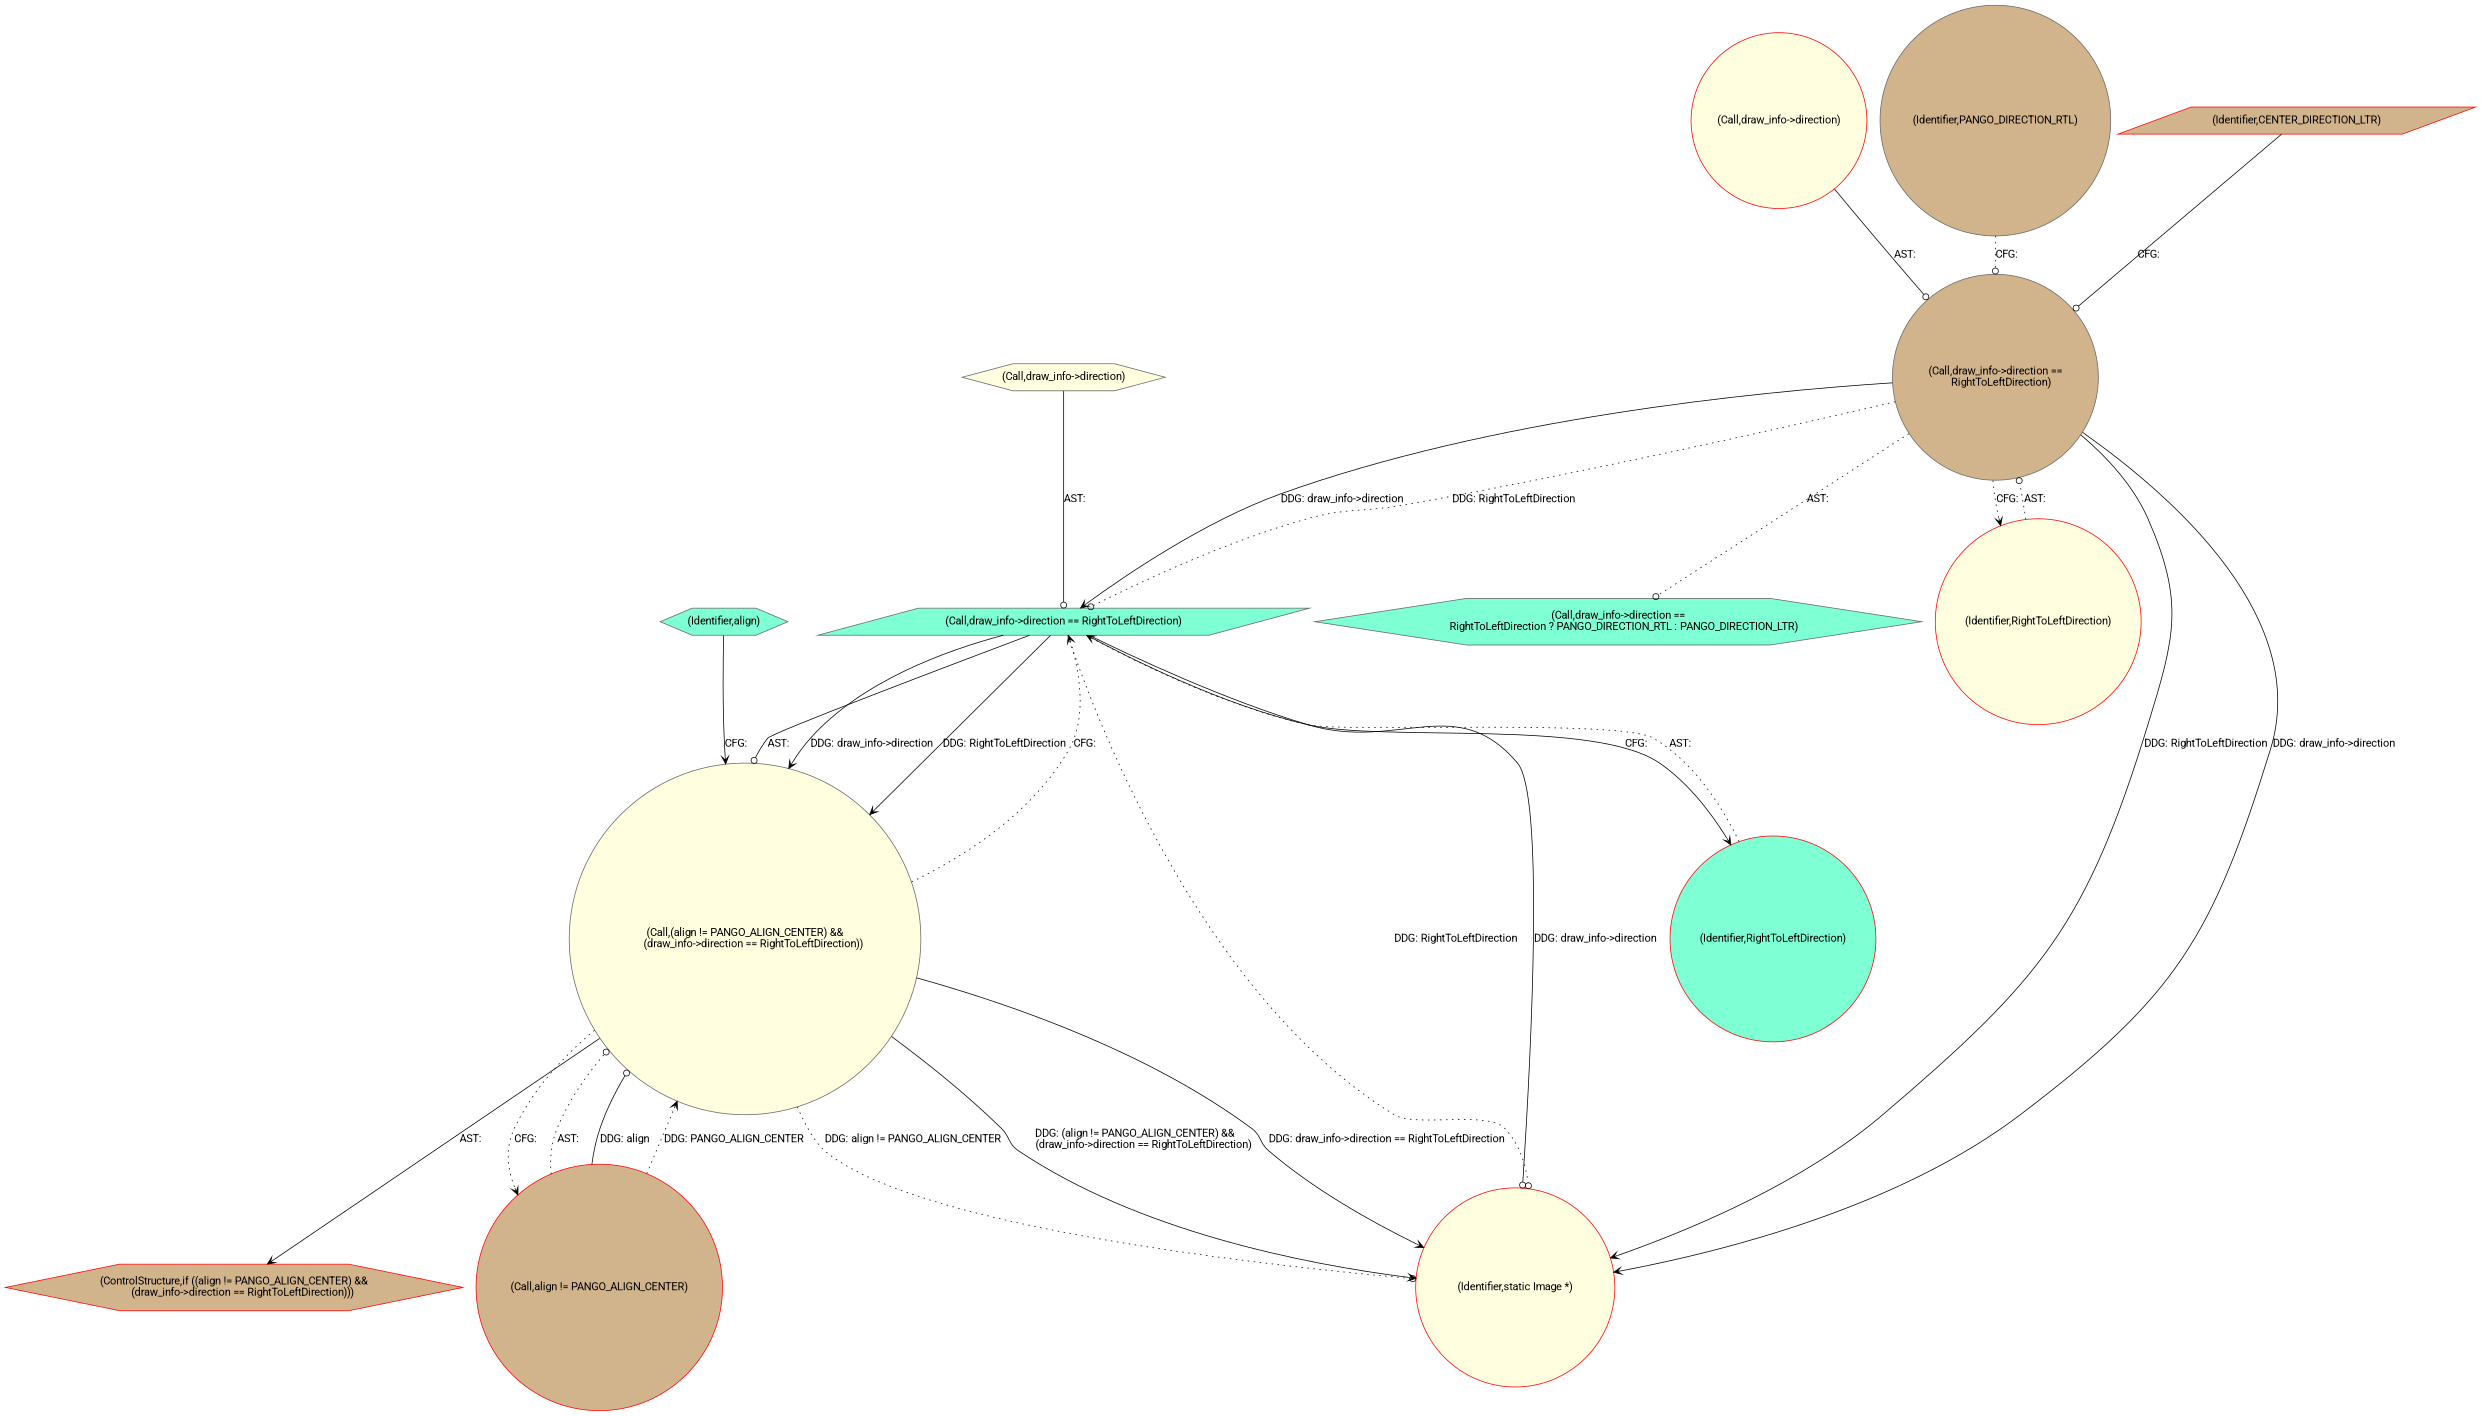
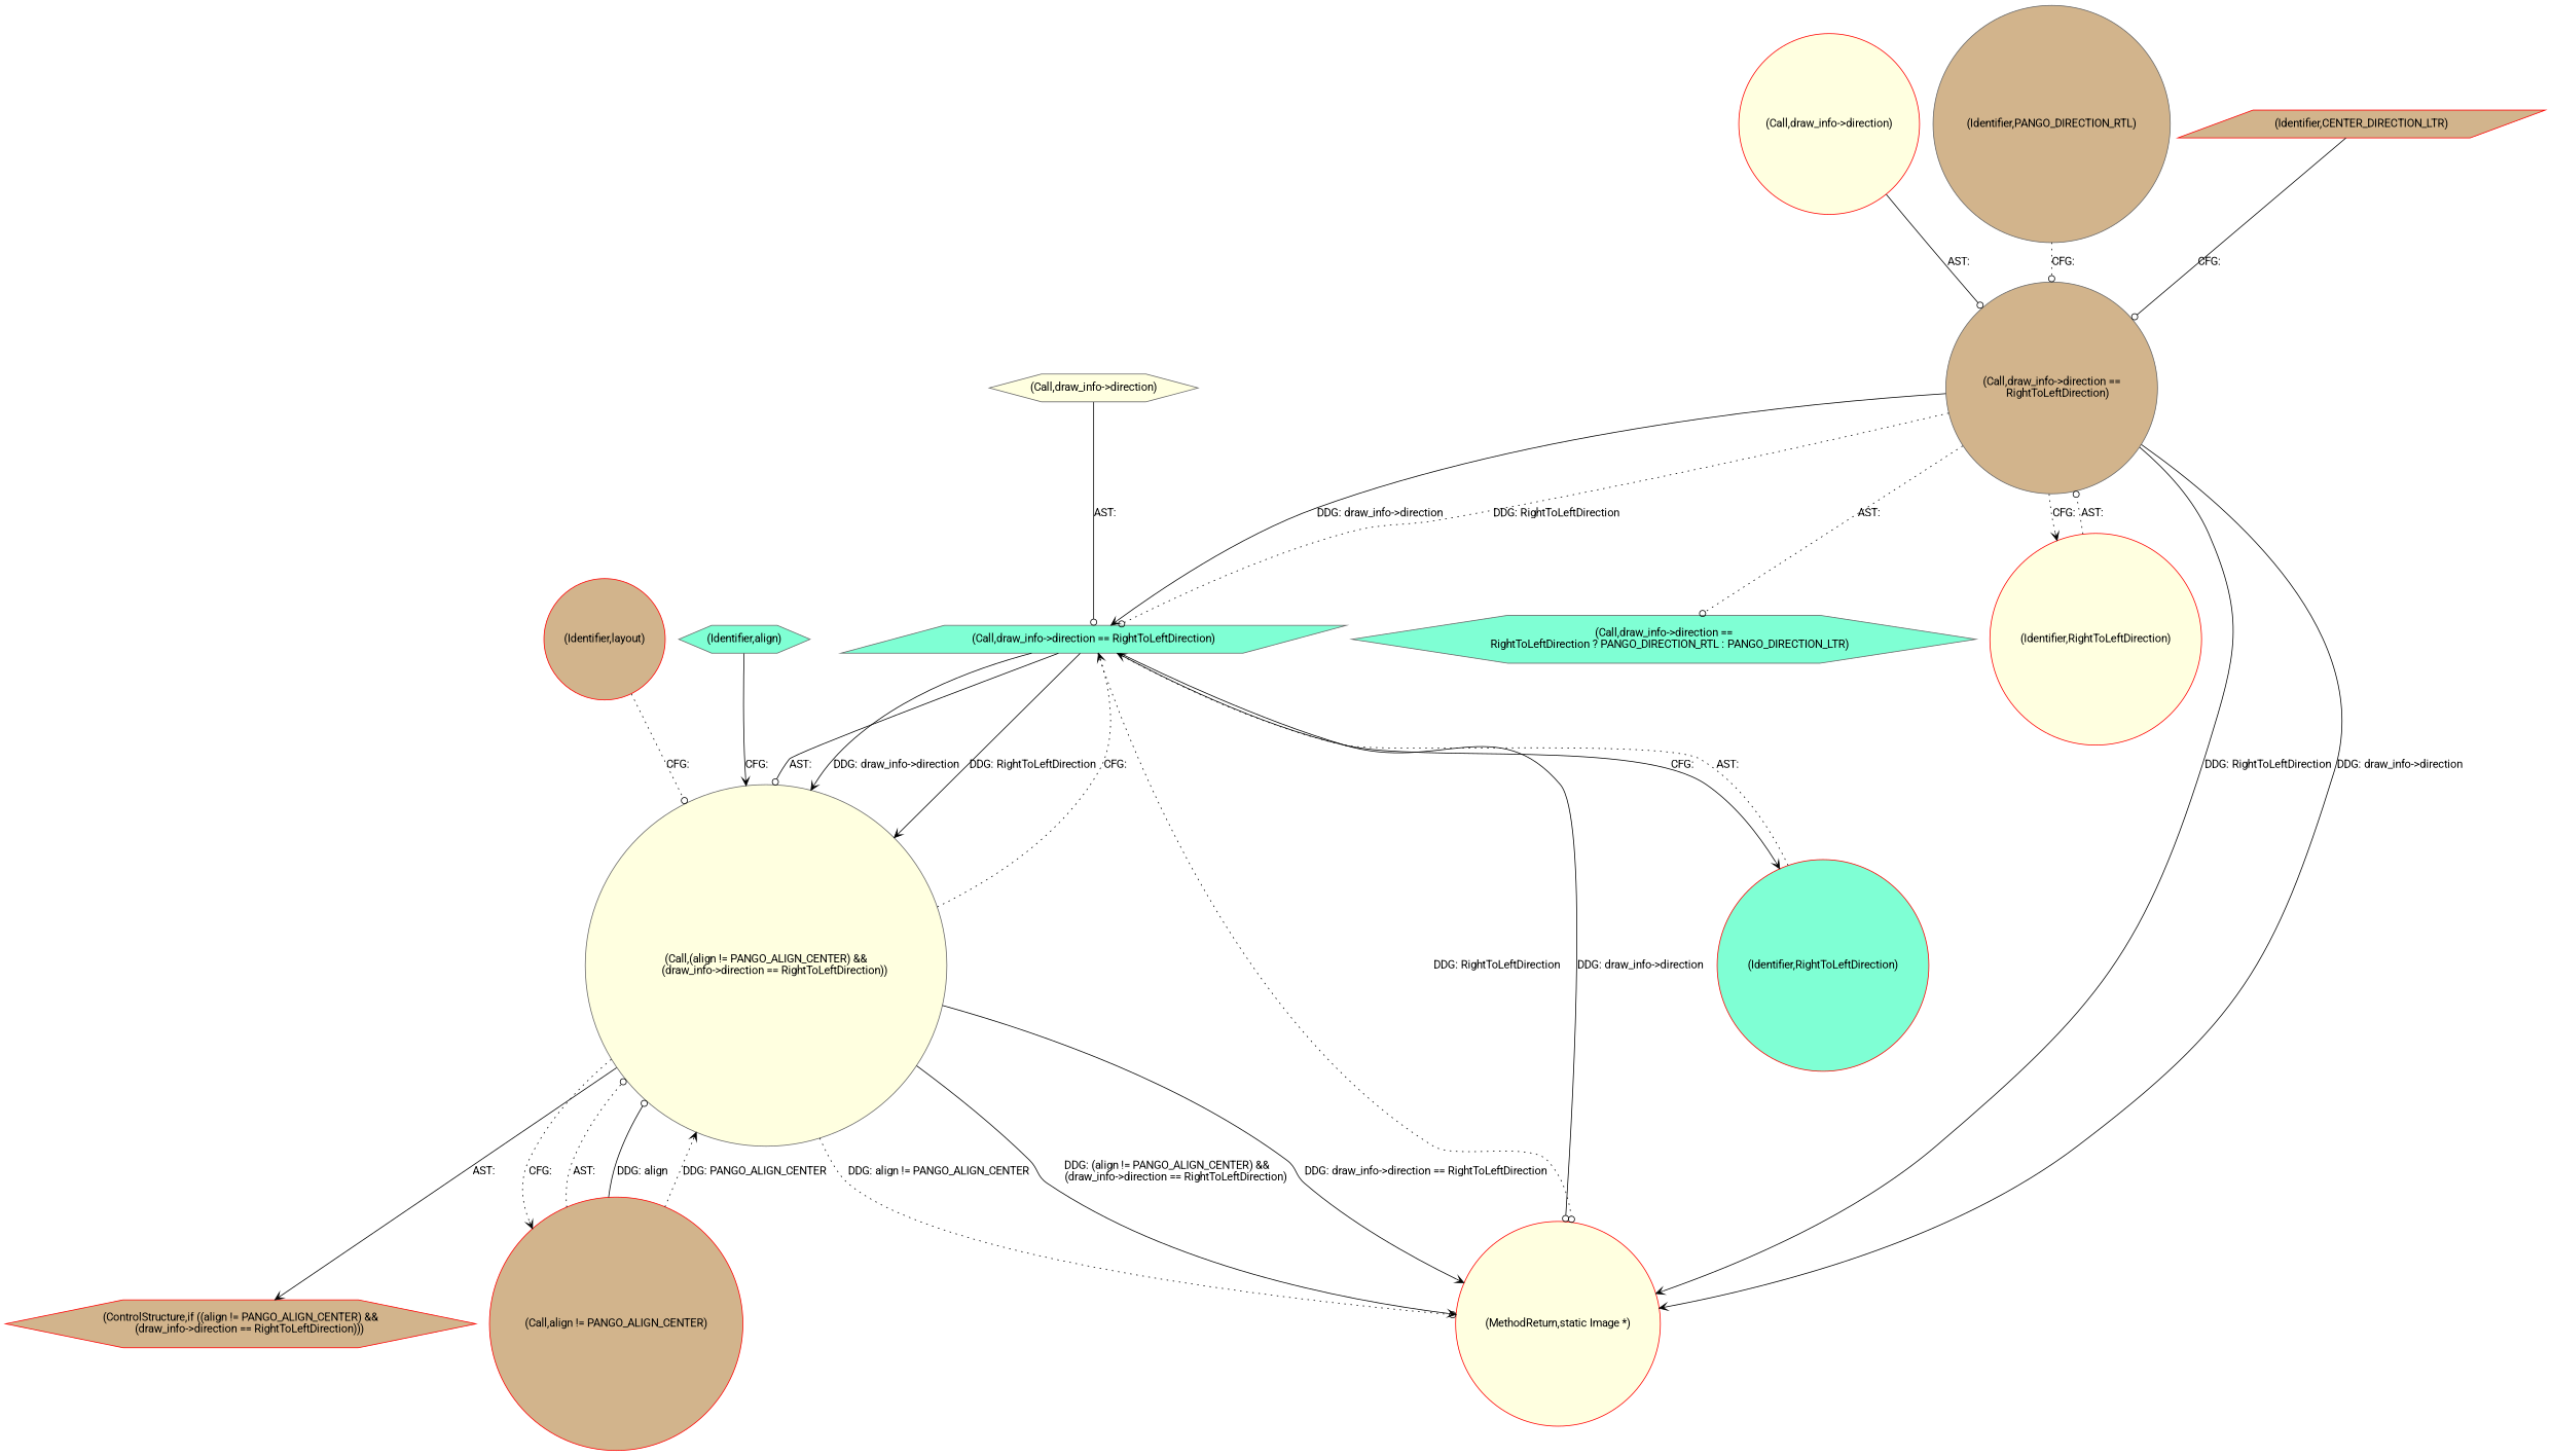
  digraph {
    fontname=Roboto
    node [color=red fillcolor=tan fontname=Roboto shape=circle style=filled]
    edge [arrowhead=vee fontname=Roboto style=solid]
    n1 [color=gray40 label="(Call,draw_info->direction ==\n    RightToLeftDirection)"]
    n2 [color=gray40 fillcolor=aquamarine label="(Call,draw_info->direction == RightToLeftDirection)" shape=parallelogram]
    n3 [color=gray40 fillcolor=aquamarine label="(Call,draw_info->direction ==\n    RightToLeftDirection ? PANGO_DIRECTION_RTL : PANGO_DIRECTION_LTR)" shape=hexagon]
    n4 [fillcolor=lightyellow label="(Identifier,RightToLeftDirection)"]
-   n5 [fillcolor=lightyellow label="(Identifier,static Image *)"]
+   n5 [fillcolor=lightyellow label="(MethodReturn,static Image *)"]
    n6 [color=gray40 fillcolor=lightyellow label="(Call,(align != PANGO_ALIGN_CENTER) &&\n      (draw_info->direction == RightToLeftDirection))"]
    n7 [fillcolor=aquamarine label="(Identifier,RightToLeftDirection)"]
    n8 [label="(ControlStructure,if ((align != PANGO_ALIGN_CENTER) &&\n      (draw_info->direction == RightToLeftDirection)))" shape=hexagon]
    n9 [label="(Call,align != PANGO_ALIGN_CENTER)"]
+   n10 [label="(Identifier,layout)"]
    n11 [fillcolor=lightyellow label="(Call,draw_info->direction)"]
    n12 [color=gray40 label="(Identifier,PANGO_DIRECTION_RTL)"]
    n13 [color=gray40 fillcolor=aquamarine label="(Identifier,align)" shape=hexagon]
    n14 [label="(Identifier,CENTER_DIRECTION_LTR)" shape=parallelogram]
    n15 [color=gray40 fillcolor=lightyellow label="(Call,draw_info->direction)" shape=hexagon]
    n1 -> n2 [label="DDG: draw_info->direction"]
    n1 -> n2 [arrowhead=odot label="DDG: RightToLeftDirection" style=dotted]
    n1 -> n3 [arrowhead=odot label="AST: " style=dotted]
    n1 -> n4 [label="CFG: " style=dotted]
    n1 -> n5 [label="DDG: RightToLeftDirection"]
    n1 -> n5 [label="DDG: draw_info->direction"]
    n2 -> n5 [arrowhead=odot label="DDG: RightToLeftDirection" style=dotted]
    n2 -> n5 [arrowhead=odot label="DDG: draw_info->direction"]
    n2 -> n6 [arrowhead=odot label="AST: "]
    n2 -> n6 [label="DDG: draw_info->direction"]
    n2 -> n6 [label="DDG: RightToLeftDirection"]
    n2 -> n7 [label="CFG: "]
    n4 -> n1 [arrowhead=odot label="AST: " style=dotted]
    n6 -> n2 [label="CFG: " style=dotted]
    n6 -> n5 [arrowhead=odot label="DDG: align != PANGO_ALIGN_CENTER" style=dotted]
    n6 -> n5 [label="DDG: (align != PANGO_ALIGN_CENTER) &&\n      (draw_info->direction == RightToLeftDirection)"]
    n6 -> n5 [label="DDG: draw_info->direction == RightToLeftDirection"]
    n6 -> n8 [label="AST: "]
    n6 -> n9 [label="CFG: " style=dotted]
    n7 -> n2 [label="AST: " style=dotted]
    n9 -> n6 [arrowhead=odot label="AST: " style=dotted]
    n9 -> n6 [arrowhead=odot label="DDG: align"]
    n9 -> n6 [label="DDG: PANGO_ALIGN_CENTER" style=dotted]
+   n10 -> n6 [arrowhead=odot label="CFG: " style=dotted]
    n11 -> n1 [arrowhead=odot label="AST: "]
    n12 -> n1 [arrowhead=odot label="CFG: " style=dotted]
    n13 -> n6 [label="CFG: "]
    n14 -> n1 [arrowhead=odot label="CFG: "]
    n15 -> n2 [arrowhead=odot label="AST: "]
  }
